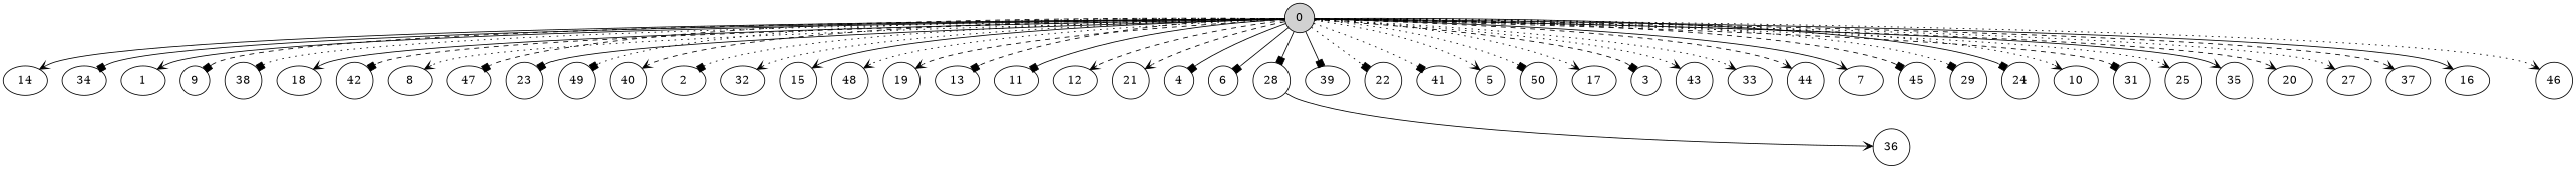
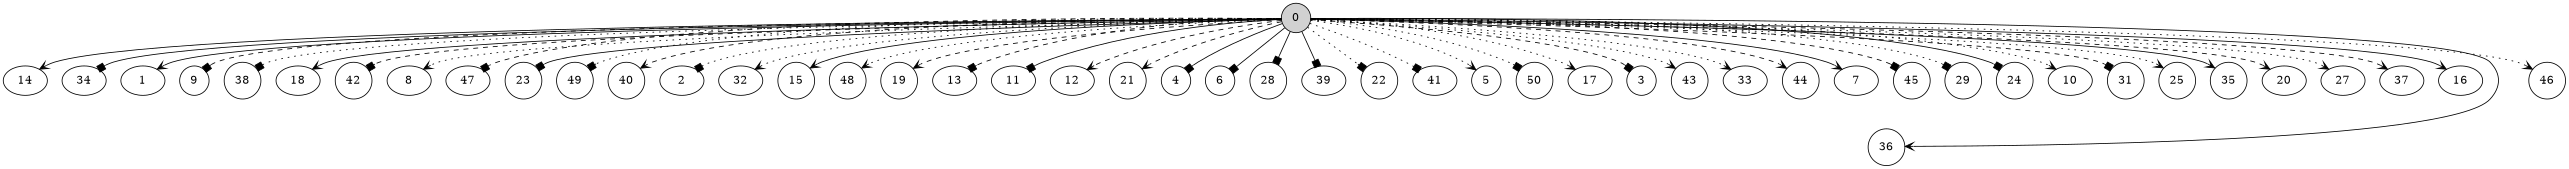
  digraph {
    node [fillcolor=white shape=circle style=filled]
    edge [arrowhead=vee style=dotted]
    0 [fillcolor=grey82]
    n2 [label="14\n" shape=ellipse]
    n3 [label="34\n" shape=ellipse]
    n4 [label="1\n" shape=ellipse]
    n5 [label="9\n"]
    n6 [label="38\n"]
    n7 [label="18\n" shape=ellipse]
    n8 [label="42\n"]
    n9 [label="8\n" shape=ellipse]
    n10 [label="47\n" shape=ellipse]
    n11 [label="23\n"]
    n12 [label="49\n"]
    n13 [label="40\n"]
    n14 [label="2\n" shape=ellipse]
    n15 [label="32\n" shape=ellipse]
    n16 [label="15\n"]
    n17 [label="48\n"]
    n18 [label="19\n"]
    n19 [label="13\n" shape=ellipse]
    n20 [label="11\n" shape=ellipse]
    n21 [label="12\n" shape=ellipse]
    n22 [label="21\n"]
    n23 [label="4\n"]
    n24 [label="6\n"]
    n25 [label="28\n"]
    n26 [label="39\n" shape=ellipse]
    n27 [label="22\n"]
    n28 [label="41\n" shape=ellipse]
    n29 [label="5\n"]
    n30 [label="50\n"]
    n31 [label="17\n" shape=ellipse]
    n32 [label="3\n"]
    n33 [label="43\n"]
    n34 [label="33\n" shape=ellipse]
    n35 [label="44\n"]
    n36 [label="7\n" shape=ellipse]
    n37 [label="45\n"]
    n38 [label="29\n"]
    n39 [label="24\n"]
    n40 [label="10\n" shape=ellipse]
    n41 [label="31\n"]
    n42 [label="25\n"]
    n43 [label="35\n"]
    n44 [label="20\n" shape=ellipse]
    n45 [label="27\n" shape=ellipse]
    n46 [label="37\n" shape=ellipse]
    n47 [label="16\n" shape=ellipse]
    n48 [label="36\n"]
    n49 [label="46\n"]
    0 -> n2 [style=solid]
    0 -> n3 [arrowhead=box style=solid]
    0 -> n4 [style=solid]
    0 -> n5 [arrowhead=box style=dashed]
    0 -> n6 [arrowhead=box]
    0 -> n7 [style=solid]
    0 -> n8 [arrowhead=box style=dashed]
    0 -> n9
    0 -> n10 [arrowhead=box style=dashed]
    0 -> n11 [arrowhead=box style=solid]
    0 -> n12 [arrowhead=box]
    0 -> n13 [style=dashed]
    0 -> n14 [arrowhead=box]
    0 -> n15
    0 -> n16 [style=solid]
    0 -> n17
    0 -> n18 [style=dashed]
    0 -> n19 [arrowhead=box style=dashed]
    0 -> n20 [arrowhead=box style=solid]
    0 -> n21 [style=dashed]
    0 -> n22 [style=dashed]
    0 -> n23 [arrowhead=box style=solid]
    0 -> n24 [arrowhead=box style=solid]
    0 -> n25 [arrowhead=box style=solid]
    0 -> n26 [arrowhead=box style=solid]
    0 -> n27 [arrowhead=box]
    0 -> n28 [arrowhead=box]
    0 -> n29
    0 -> n30 [arrowhead=box]
    0 -> n31
    0 -> n32 [arrowhead=box style=dashed]
    0 -> n33
    0 -> n34
    0 -> n35 [style=dashed]
    0 -> n36 [style=solid]
    0 -> n37 [arrowhead=box style=dashed]
    0 -> n38 [arrowhead=box]
    0 -> n39 [arrowhead=box style=solid]
    0 -> n40
    0 -> n41 [arrowhead=box style=dashed]
    0 -> n42
    0 -> n43 [style=solid]
    0 -> n44 [style=dashed]
    0 -> n45
    0 -> n46 [style=dashed]
    0 -> n47 [style=solid]
-   n25 -> n48 [style=solid]
+   0 -> n48 [style=solid]
    0 -> n49
  }
